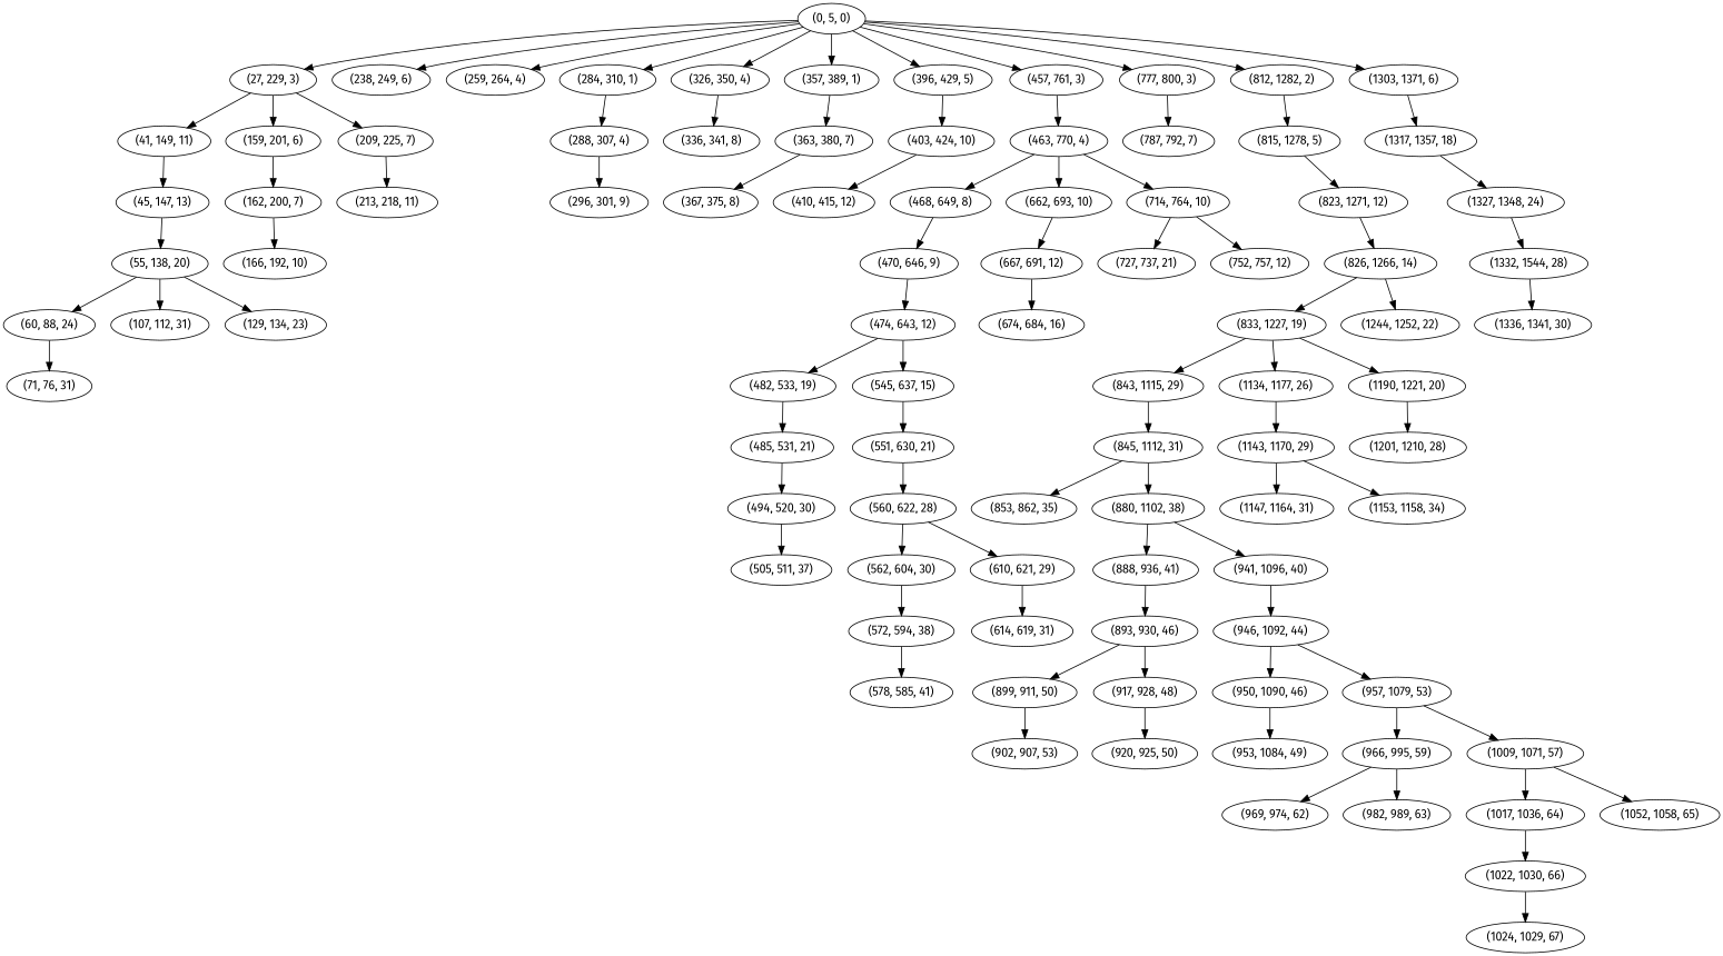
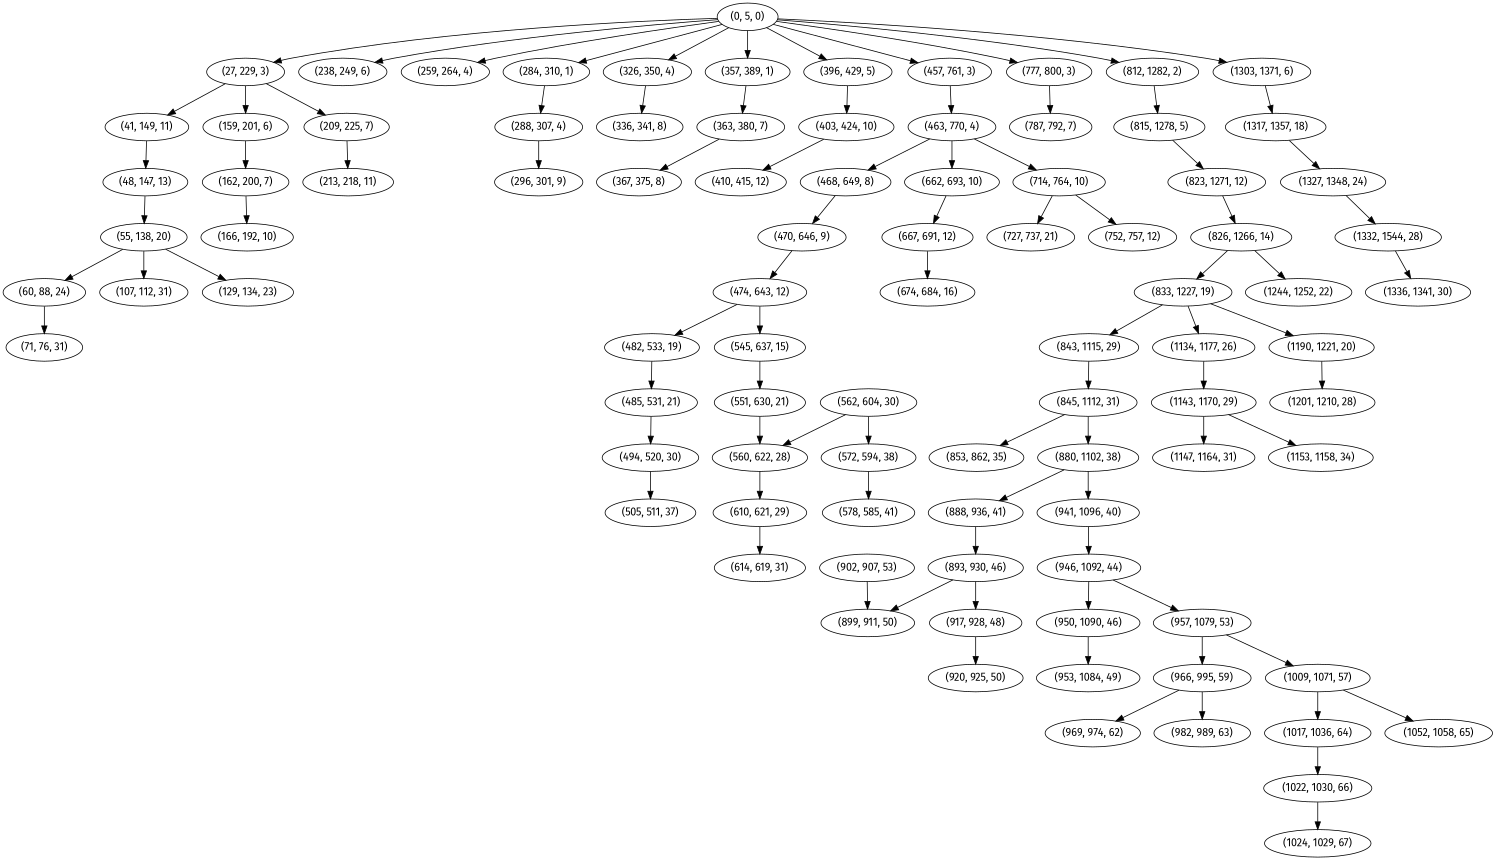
  digraph {
    fontname="Fira Sans"
    node [fontname="Fira Sans"]
    edge [fontname="Fira Sans"]
    n1 [label="(0, 5, 0)"]
    "(27, 229, 3)"
    "(238, 249, 6)"
    "(259, 264, 4)"
    "(284, 310, 1)"
    "(326, 350, 4)"
    "(357, 389, 1)"
    "(396, 429, 5)"
    n9 [label="(457, 761, 3)"]
    "(777, 800, 3)"
    "(812, 1282, 2)"
    "(1303, 1371, 6)"
    "(41, 149, 11)"
    "(159, 201, 6)"
    "(209, 225, 7)"
    "(288, 307, 4)"
    "(336, 341, 8)"
    "(363, 380, 7)"
    "(403, 424, 10)"
    "(463, 770, 4)"
    "(787, 792, 7)"
    "(815, 1278, 5)"
    "(1317, 1357, 18)"
-   "(45, 147, 13)"
+   "(45, 147, 13)" [label="(48, 147, 13)"]
    "(162, 200, 7)"
    "(213, 218, 11)"
    "(55, 138, 20)"
    "(60, 88, 24)"
    "(107, 112, 31)"
    "(129, 134, 23)"
    "(71, 76, 31)"
    "(166, 192, 10)"
    "(296, 301, 9)"
    "(367, 375, 8)"
    "(410, 415, 12)"
    "(468, 649, 8)"
    "(662, 693, 10)"
    "(714, 764, 10)"
    "(470, 646, 9)"
    "(667, 691, 12)"
    "(727, 737, 21)"
    "(752, 757, 12)"
    "(474, 643, 12)"
    "(482, 533, 19)"
    "(545, 637, 15)"
    "(485, 531, 21)"
    "(551, 630, 21)"
    "(494, 520, 30)"
    "(505, 511, 37)"
    "(560, 622, 28)"
    "(562, 604, 30)"
    "(610, 621, 29)"
    "(572, 594, 38)"
    "(614, 619, 31)"
    "(578, 585, 41)"
    "(674, 684, 16)"
    "(823, 1271, 12)"
    "(826, 1266, 14)"
    "(833, 1227, 19)"
    "(1244, 1252, 22)"
    "(843, 1115, 29)"
    "(1134, 1177, 26)"
    "(1190, 1221, 20)"
    "(845, 1112, 31)"
    "(1143, 1170, 29)"
    "(1201, 1210, 28)"
    "(853, 862, 35)"
    "(880, 1102, 38)"
    "(888, 936, 41)"
    "(941, 1096, 40)"
    "(893, 930, 46)"
    "(946, 1092, 44)"
    "(899, 911, 50)"
    "(917, 928, 48)"
    "(902, 907, 53)"
    "(920, 925, 50)"
    "(950, 1090, 46)"
    "(957, 1079, 53)"
    "(953, 1084, 49)"
    "(966, 995, 59)"
    "(1009, 1071, 57)"
    "(969, 974, 62)"
    "(982, 989, 63)"
    "(1017, 1036, 64)"
    "(1052, 1058, 65)"
    "(1022, 1030, 66)"
    "(1024, 1029, 67)"
    "(1147, 1164, 31)"
    "(1153, 1158, 34)"
    "(1327, 1348, 24)"
    n91 [label="(1332, 1544, 28)"]
    "(1336, 1341, 30)"
    n1 -> "(27, 229, 3)"
    n1 -> "(238, 249, 6)"
    n1 -> "(259, 264, 4)"
    n1 -> "(284, 310, 1)"
    n1 -> "(326, 350, 4)"
    n1 -> "(357, 389, 1)"
    n1 -> "(396, 429, 5)"
    n1 -> n9
    n1 -> "(777, 800, 3)"
    n1 -> "(812, 1282, 2)"
    n1 -> "(1303, 1371, 6)"
    "(27, 229, 3)" -> "(41, 149, 11)"
    "(27, 229, 3)" -> "(159, 201, 6)"
    "(27, 229, 3)" -> "(209, 225, 7)"
    "(284, 310, 1)" -> "(288, 307, 4)"
    "(326, 350, 4)" -> "(336, 341, 8)"
    "(357, 389, 1)" -> "(363, 380, 7)"
    "(396, 429, 5)" -> "(403, 424, 10)"
    n9 -> "(463, 770, 4)"
    "(777, 800, 3)" -> "(787, 792, 7)"
    "(812, 1282, 2)" -> "(815, 1278, 5)"
    "(1303, 1371, 6)" -> "(1317, 1357, 18)"
    "(41, 149, 11)" -> "(45, 147, 13)"
    "(159, 201, 6)" -> "(162, 200, 7)"
    "(209, 225, 7)" -> "(213, 218, 11)"
    "(288, 307, 4)" -> "(296, 301, 9)"
    "(363, 380, 7)" -> "(367, 375, 8)"
    "(403, 424, 10)" -> "(410, 415, 12)"
    "(463, 770, 4)" -> "(468, 649, 8)"
    "(463, 770, 4)" -> "(662, 693, 10)"
    "(463, 770, 4)" -> "(714, 764, 10)"
    "(815, 1278, 5)" -> "(823, 1271, 12)"
    "(1317, 1357, 18)" -> "(1327, 1348, 24)"
    "(45, 147, 13)" -> "(55, 138, 20)"
    "(162, 200, 7)" -> "(166, 192, 10)"
    "(55, 138, 20)" -> "(60, 88, 24)"
    "(55, 138, 20)" -> "(107, 112, 31)"
    "(55, 138, 20)" -> "(129, 134, 23)"
    "(60, 88, 24)" -> "(71, 76, 31)"
    "(468, 649, 8)" -> "(470, 646, 9)"
    "(662, 693, 10)" -> "(667, 691, 12)"
    "(714, 764, 10)" -> "(727, 737, 21)"
    "(714, 764, 10)" -> "(752, 757, 12)"
    "(470, 646, 9)" -> "(474, 643, 12)"
    "(667, 691, 12)" -> "(674, 684, 16)"
    "(474, 643, 12)" -> "(482, 533, 19)"
    "(474, 643, 12)" -> "(545, 637, 15)"
    "(482, 533, 19)" -> "(485, 531, 21)"
    "(545, 637, 15)" -> "(551, 630, 21)"
    "(485, 531, 21)" -> "(494, 520, 30)"
    "(551, 630, 21)" -> "(560, 622, 28)"
    "(494, 520, 30)" -> "(505, 511, 37)"
-   "(560, 622, 28)" -> "(562, 604, 30)"
+   "(562, 604, 30)" -> "(560, 622, 28)"
    "(560, 622, 28)" -> "(610, 621, 29)"
    "(562, 604, 30)" -> "(572, 594, 38)"
    "(610, 621, 29)" -> "(614, 619, 31)"
    "(572, 594, 38)" -> "(578, 585, 41)"
    "(823, 1271, 12)" -> "(826, 1266, 14)"
    "(826, 1266, 14)" -> "(833, 1227, 19)"
    "(826, 1266, 14)" -> "(1244, 1252, 22)"
    "(833, 1227, 19)" -> "(843, 1115, 29)"
    "(833, 1227, 19)" -> "(1134, 1177, 26)"
    "(833, 1227, 19)" -> "(1190, 1221, 20)"
    "(843, 1115, 29)" -> "(845, 1112, 31)"
    "(1134, 1177, 26)" -> "(1143, 1170, 29)"
    "(1190, 1221, 20)" -> "(1201, 1210, 28)"
    "(845, 1112, 31)" -> "(853, 862, 35)"
    "(845, 1112, 31)" -> "(880, 1102, 38)"
    "(1143, 1170, 29)" -> "(1147, 1164, 31)"
    "(1143, 1170, 29)" -> "(1153, 1158, 34)"
    "(880, 1102, 38)" -> "(888, 936, 41)"
    "(880, 1102, 38)" -> "(941, 1096, 40)"
    "(888, 936, 41)" -> "(893, 930, 46)"
    "(941, 1096, 40)" -> "(946, 1092, 44)"
    "(893, 930, 46)" -> "(899, 911, 50)"
    "(893, 930, 46)" -> "(917, 928, 48)"
    "(946, 1092, 44)" -> "(950, 1090, 46)"
    "(946, 1092, 44)" -> "(957, 1079, 53)"
-   "(899, 911, 50)" -> "(902, 907, 53)"
+   "(902, 907, 53)" -> "(899, 911, 50)"
    "(917, 928, 48)" -> "(920, 925, 50)"
    "(950, 1090, 46)" -> "(953, 1084, 49)"
    "(957, 1079, 53)" -> "(966, 995, 59)"
    "(957, 1079, 53)" -> "(1009, 1071, 57)"
    "(966, 995, 59)" -> "(969, 974, 62)"
    "(966, 995, 59)" -> "(982, 989, 63)"
    "(1009, 1071, 57)" -> "(1017, 1036, 64)"
    "(1009, 1071, 57)" -> "(1052, 1058, 65)"
    "(1017, 1036, 64)" -> "(1022, 1030, 66)"
    "(1022, 1030, 66)" -> "(1024, 1029, 67)"
    "(1327, 1348, 24)" -> n91
    n91 -> "(1336, 1341, 30)"
  }
